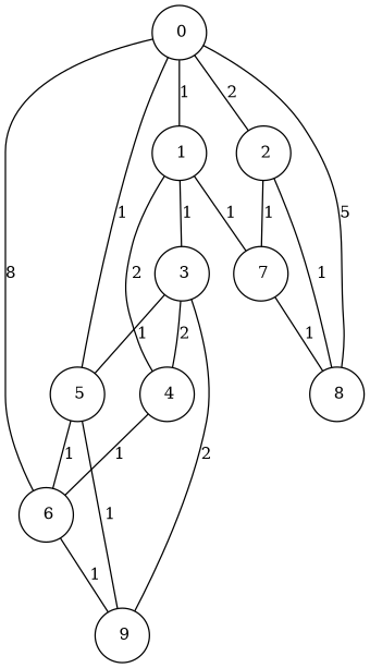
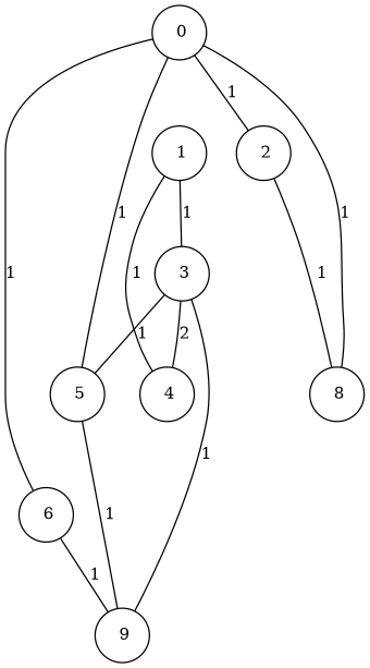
  graph {
    fixedsize="true;"
    node [color=black fontsize=12 hight=.12 shape=circle]
    edge [fontsize=12]
    n1 [label=" 0" width=.12]
    n2 [label=" 1" width=.12]
    n3 [label=" 2" width=.12]
    n4 [label=" 5" width=.12]
    n5 [label=" 6" width=.12]
    n6 [label=" 8" width=.12]
    n7 [label=" 4" width=.12]
    n8 [label=" 3" width=.12]
-   n9 [label=" 7" width=.12]
    n10 [label=" 9" width=.12]
-   n1 -- n2 [label=1]
-   n1 -- n3 [label=2]
+   n1 -- n3 [label=1]
    n1 -- n4 [label=1]
-   n1 -- n5 [label=8]
-   n1 -- n6 [label=5]
-   n2 -- n7 [label=2]
+   n1 -- n5 [label=1]
+   n1 -- n6 [label=1]
+   n2 -- n7 [label=1]
    n2 -- n8 [label=1]
-   n2 -- n9 [label=1]
    n3 -- n6 [label=1]
-   n3 -- n9 [label=1]
-   n4 -- n5 [label=1]
    n4 -- n10 [label=1]
    n5 -- n10 [label=1]
-   n7 -- n5 [label=1]
    n8 -- n4 [label=1]
    n8 -- n7 [label=2]
-   n8 -- n10 [label=2]
-   n9 -- n6 [label=1]
+   n8 -- n10 [label=1]
  }
